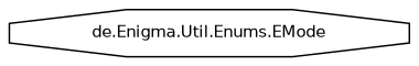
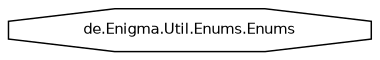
  digraph {
    rankdir=LR
-   n1 [color=black fillcolor=white fontname=Helvetica fontsize=10 height=0.2 label="de.Enigma.Util.Enums.EMode" shape=octagon style=filled width=0.4]
+   n1 [color=black fillcolor=white fontname=Helvetica fontsize=10 height=0.2 label="de.Enigma.Util.Enums.Enums" shape=octagon style=filled width=0.4]
  }
